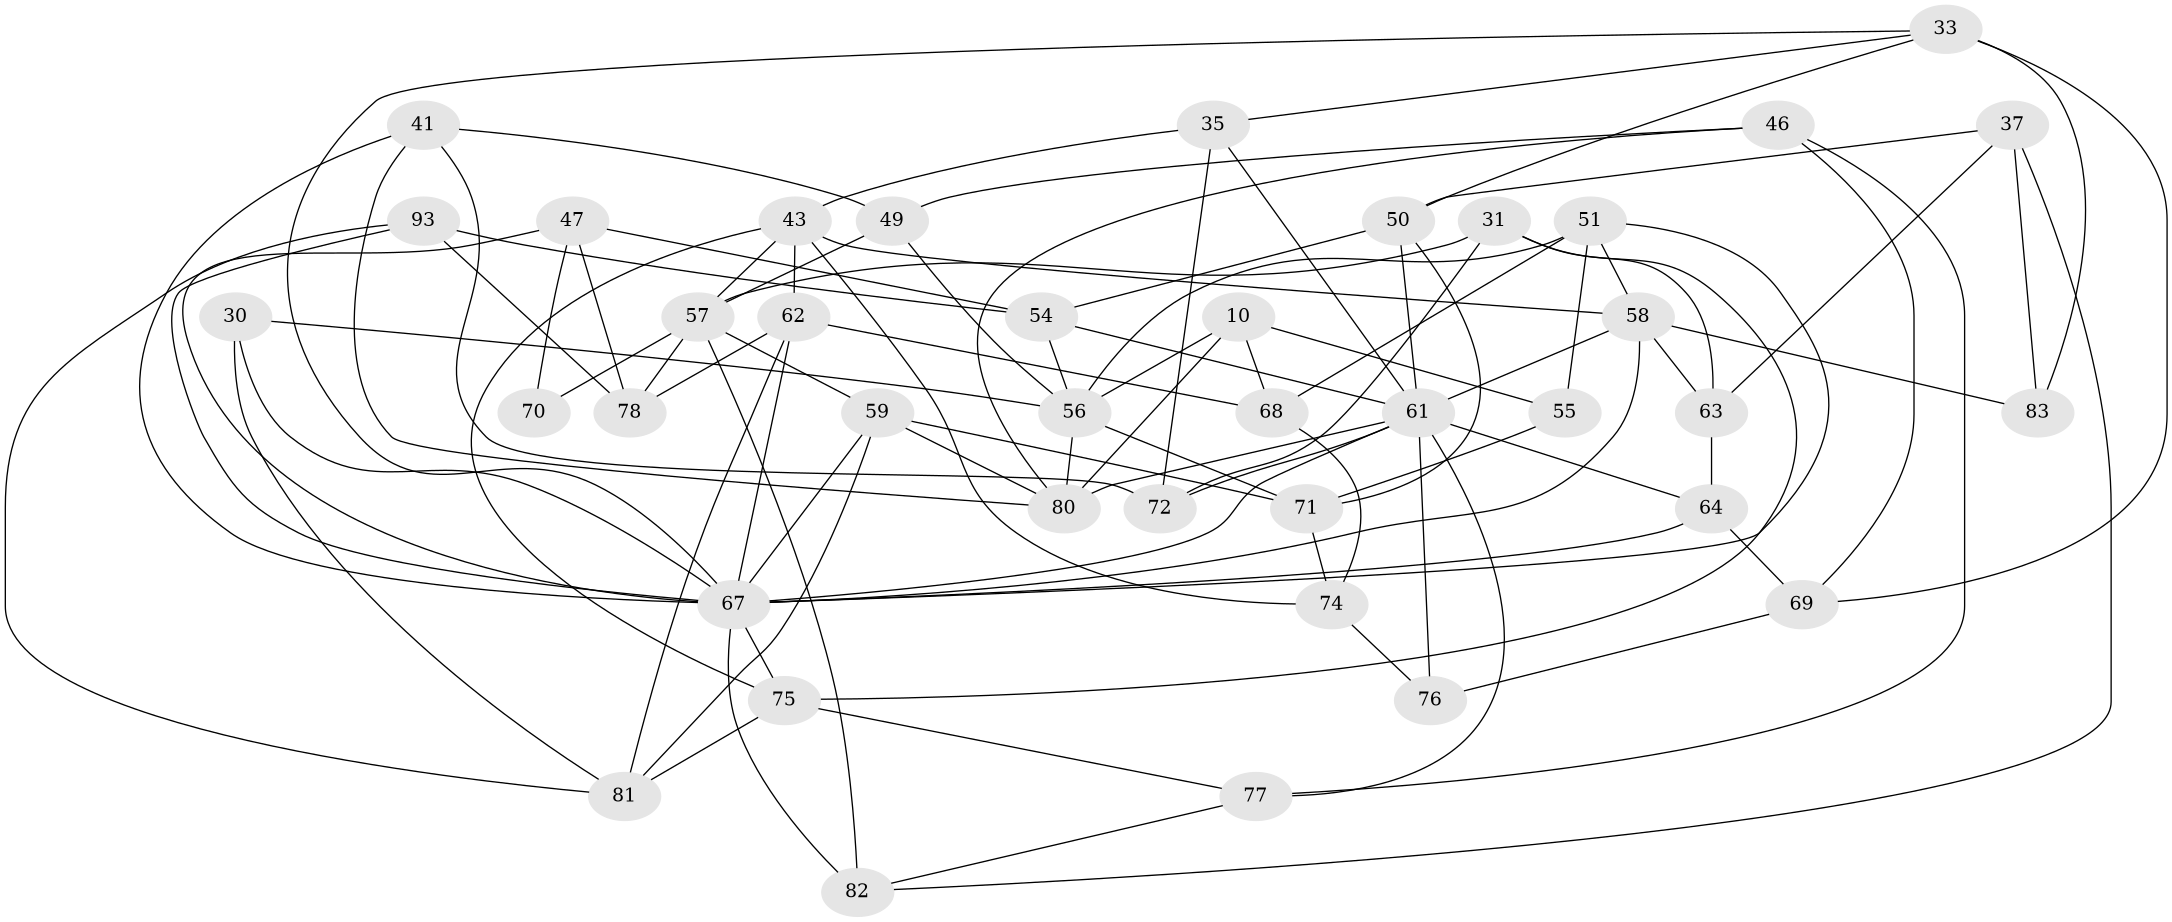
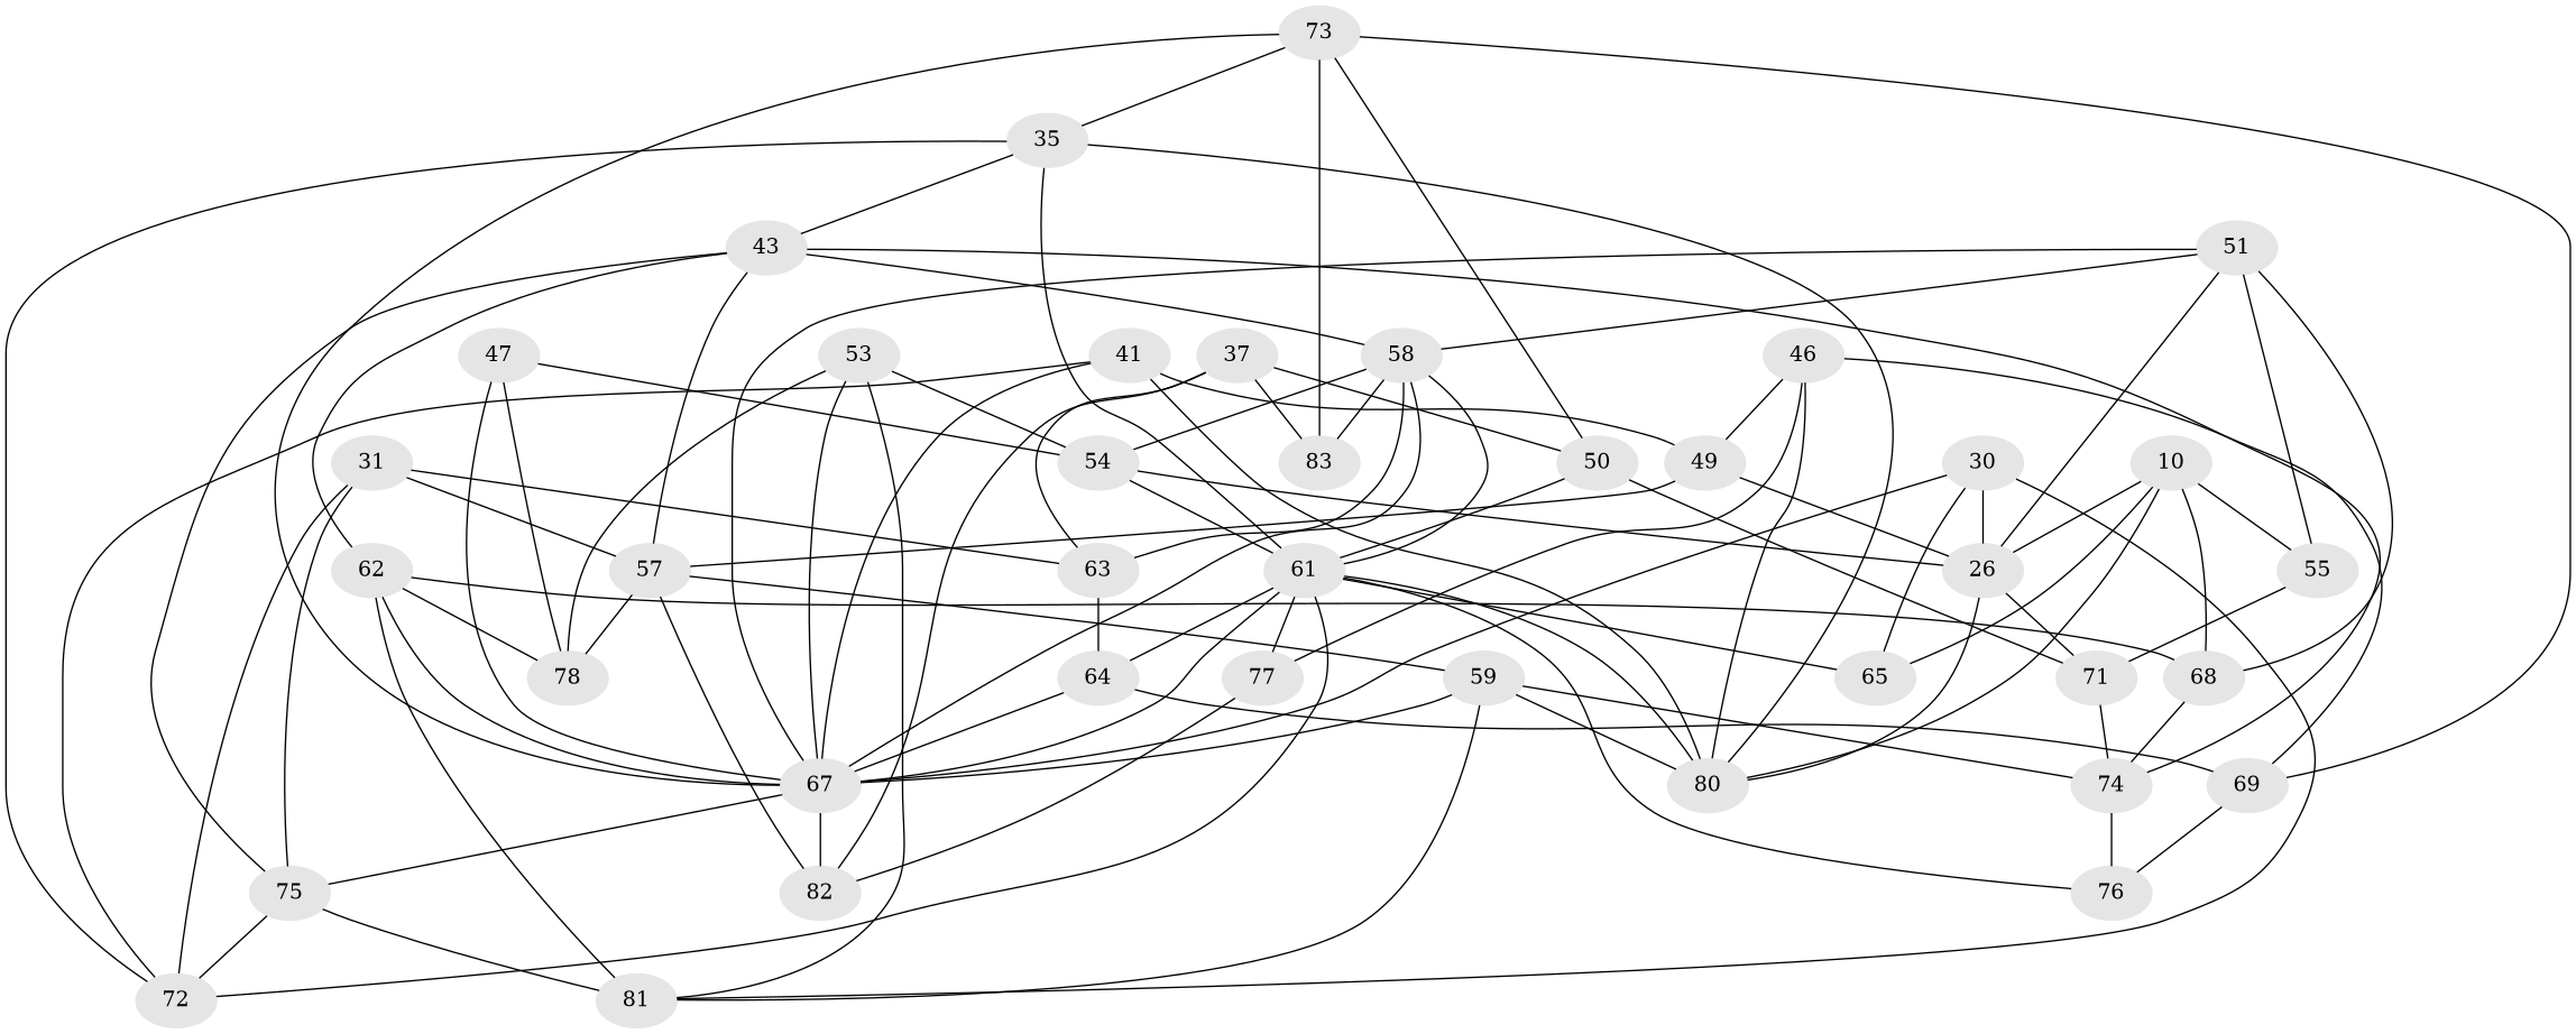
  graph {
    node [color=gray90 style=filled]
    35 [super="+25"]
    72
    43 [super="+9+13"]
    61 [super="+39+20"]
    80 [super="+1+16+42"]
    64 [super="+14"]
    67 [super="+26+66"]
    69
-   56 [super="+11+17+28"]
+   56 [super="+11+17+28" label=26]
    71 [super="+45"]
    30
+   65
    81 [super="+79"]
    75 [super="+22+60"]
    82 [super="+73"]
    57 [super="+8"]
-   70
    78
    59 [super="+52"]
    31
    63
    77
-   33 [super="+5"]
+   33 [super="+5" label=73]
    50 [super="+24"]
    83
    54 [super="+38"]
    76
    58 [super="+34+23"]
    62 [super="+27"]
    74
    37
    n32 [label=10 super="+36"]
    55
    68
    41
    49
    46
    47
    51 [super="+4"]
-   53 [label=93]
+   53
    35 -- 72
    35 -- 43
    35 -- 61
+   35 -- 80
    43 -- 75
    43 -- 57
    43 -- 58 [weight=2]
    43 -- 62 [weight=2]
    43 -- 74
    61 -- 72
    61 -- 80 [weight=2]
    61 -- 64
    61 -- 67 [weight=5]
+   61 -- 65
    61 -- 77
    61 -- 76
    64 -- 67
    64 -- 69
    67 -- 75 [weight=3]
    67 -- 82 [weight=2]
    69 -- 76
    56 -- 80 [weight=2]
    56 -- 71 [weight=2]
    71 -- 74
    30 -- 67
    30 -- 56
+   30 -- 65
    30 -- 81
    75 -- 81 [weight=2]
-   75 -- 77
+   75 -- 72
    57 -- 82 [weight=2]
-   57 -- 70
    57 -- 78
    57 -- 59
    59 -- 80 [weight=2]
    59 -- 67
-   59 -- 71
+   59 -- 74
    59 -- 81
    31 -- 72
    31 -- 75
    31 -- 57
    31 -- 63
    63 -- 64
    77 -- 82
    33 -- 35
    33 -- 67
    33 -- 69
    33 -- 50
    33 -- 83 [weight=2]
    50 -- 61 [weight=2]
    50 -- 71
-   50 -- 54 [weight=3]
+   58 -- 54 [weight=3]
    54 -- 61
    54 -- 56 [weight=2]
    58 -- 61 [weight=2]
    58 -- 67
    58 -- 63
    58 -- 83
    62 -- 67
    62 -- 81
    62 -- 78
    62 -- 68
    74 -- 76
    37 -- 82
    37 -- 63
    37 -- 50
    37 -- 83
    n32 -- 80
    n32 -- 56
+   n32 -- 65 [weight=2]
    n32 -- 55
    n32 -- 68
    55 -- 71
    68 -- 74
    41 -- 72
    41 -- 80
    41 -- 67
    41 -- 49
    49 -- 56
    49 -- 57
    46 -- 80
    46 -- 69
    46 -- 77
    46 -- 49
    47 -- 67
-   47 -- 70
    47 -- 78
    47 -- 54
    51 -- 67
    51 -- 56
    51 -- 58
    51 -- 55 [weight=2]
    51 -- 68
    53 -- 67
    53 -- 81
    53 -- 78
    53 -- 54
  }
